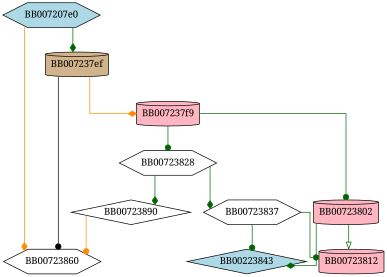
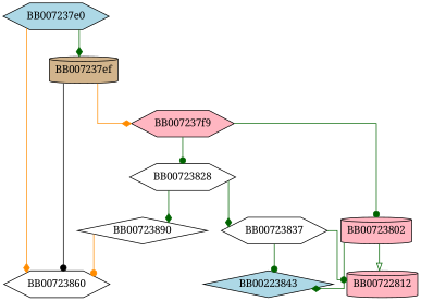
  digraph {
    fontname="Noto Serif"
    splines=ortho
    node [fillcolor=white fontname="Noto Serif" shape=hexagon style=filled]
    edge [arrowhead=diamond color=darkgreen fontname="Noto Serif"]
-   BB007237e0 [fillcolor=lightblue label=BB007207e0]
+   BB007237e0 [fillcolor=lightblue]
    BB00723860
    BB007237ef [fillcolor=tan shape=cylinder]
-   BB007237f9 [fillcolor=lightpink shape=cylinder]
+   BB007237f9 [fillcolor=lightpink]
    BB00723890 [shape=diamond]
    BB00723828
    BB00723802 [fillcolor=lightpink shape=cylinder]
    BB00723837
    n9 [fillcolor=lightblue label=BB00223843 shape=diamond]
-   BB00723812 [fillcolor=lightpink shape=cylinder]
+   BB00723812 [fillcolor=lightpink shape=cylinder label=BB00722812]
    BB007237e0 -> BB00723860 [color=darkorange]
    BB007237e0 -> BB007237ef
    BB007237ef -> BB00723860 [arrowhead=dot color=black]
    BB007237ef -> BB007237f9 [color=darkorange]
    BB007237f9 -> BB00723828 [arrowhead=dot]
    BB007237f9 -> BB00723802 [arrowhead=dot]
    BB00723890 -> BB00723860 [arrowhead=dot color=darkorange]
    BB00723828 -> BB00723890
    BB00723828 -> BB00723837
    BB00723802 -> n9
    BB00723802 -> BB00723812 [arrowhead=onormal]
    BB00723837 -> n9 [arrowhead=dot]
    BB00723837 -> BB00723812 [arrowhead=dot]
  }
